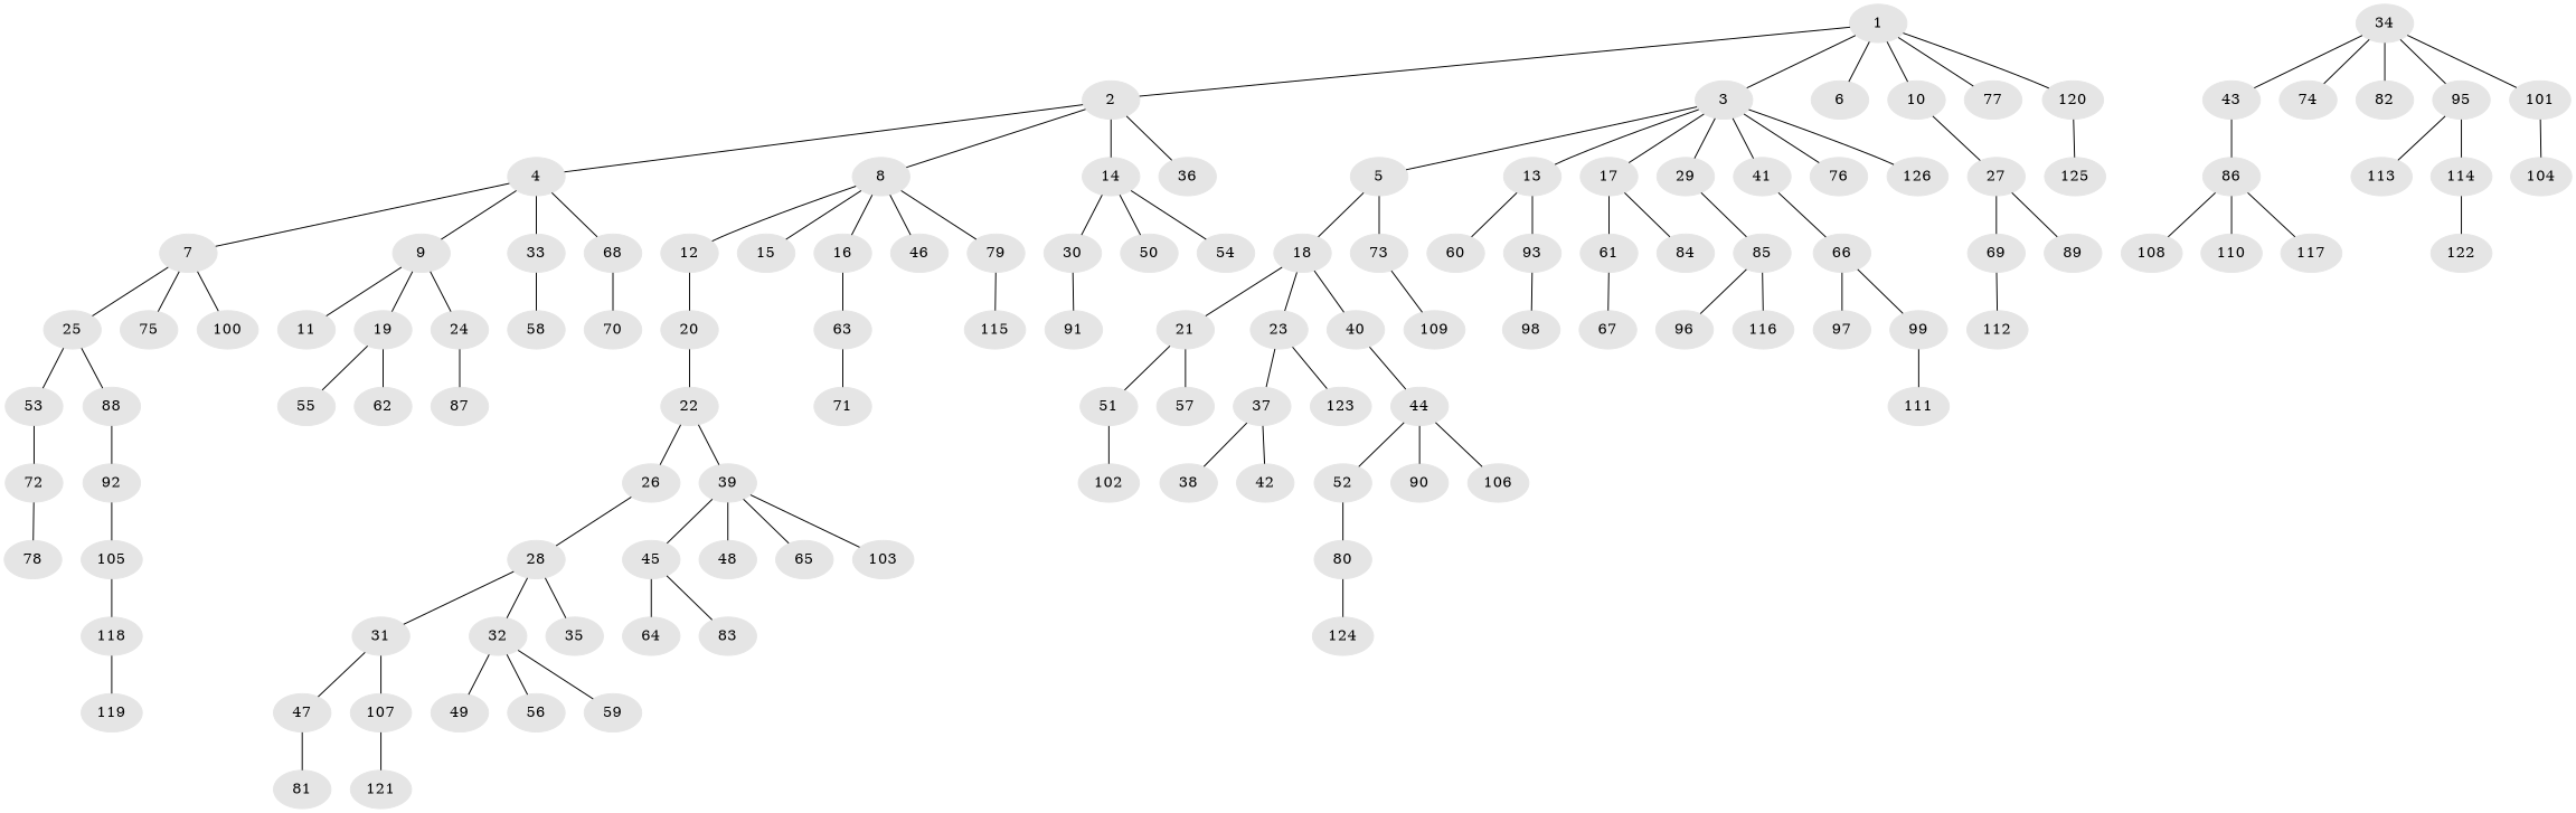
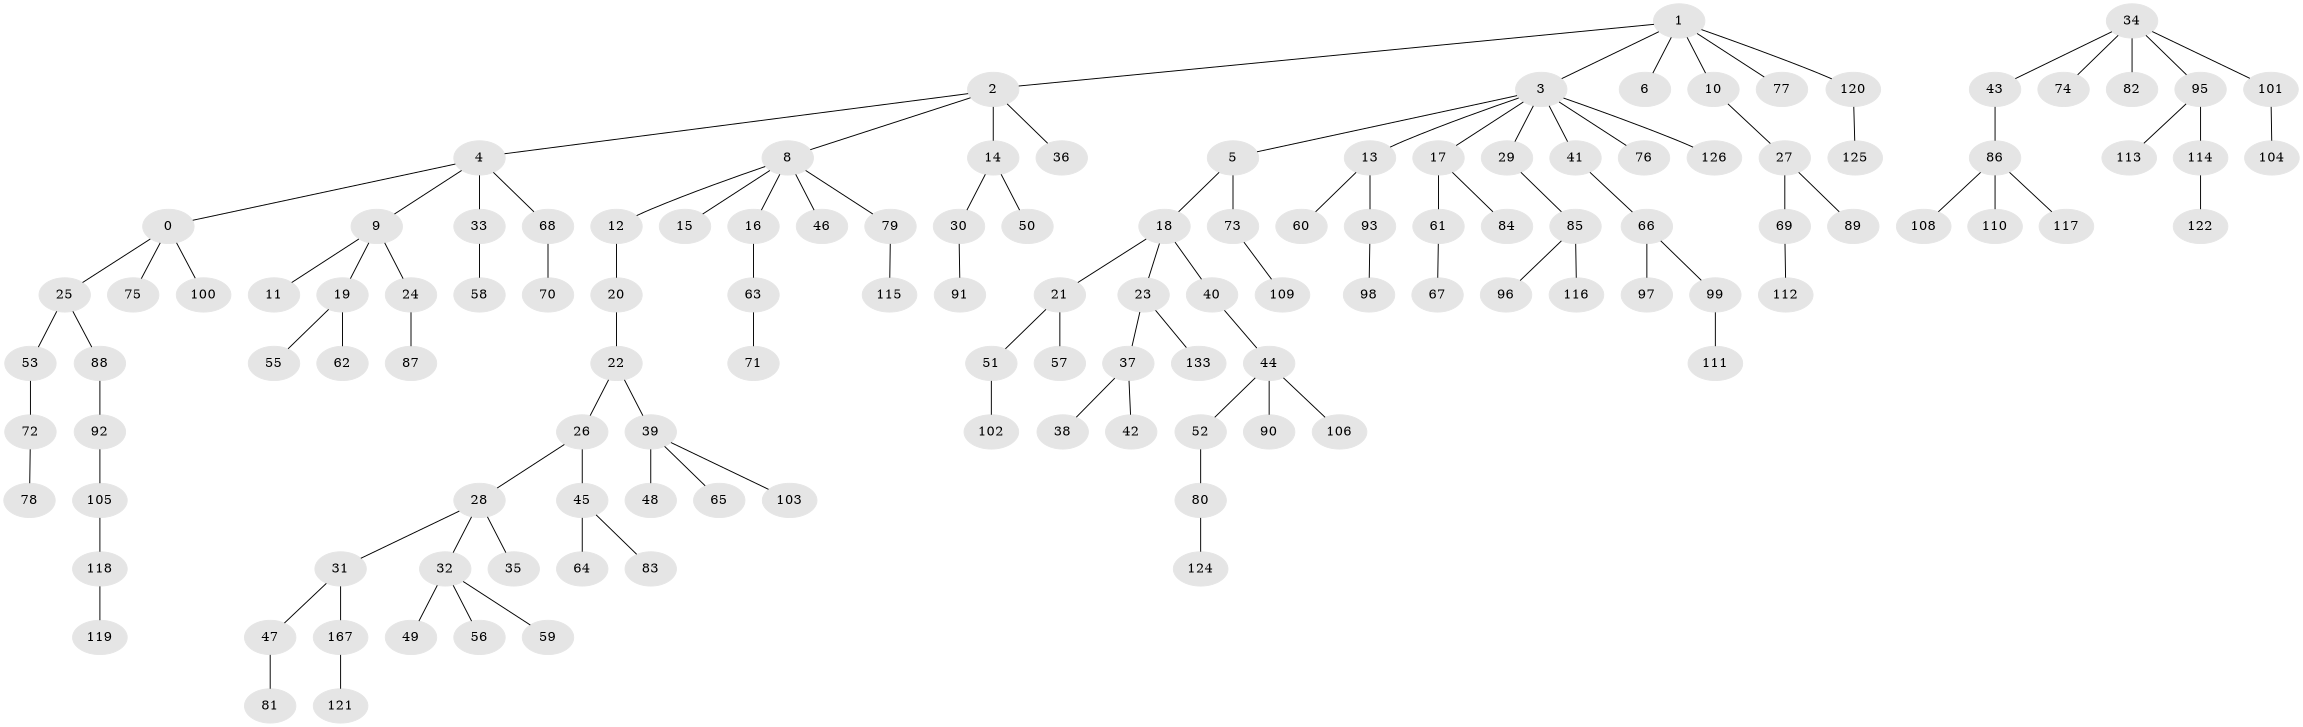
  graph {
    node [color=gray90 style=filled]
    1
    2
    3
    6
    10
    77
    120
    4
    8
    14
    36
    5
    13
    17
    29
    41
    76
    126
    27
    125
-   7
+   7 [label=0]
    9
    33
    68
    12
    15
    16
    46
    79
    30
    50
-   54
    18
    73
    60
    93
    61
    84
    85
    66
    25
    75
    100
    11
    19
    24
    58
    70
    21
    23
    40
    109
    53
    88
    20
    63
    115
    55
    62
    87
    69
    89
    22
    98
    91
    71
    67
    51
    57
    37
-   123
+   123 [label=133]
    44
    26
    39
    102
    28
    45
    48
    65
    103
    38
    42
    72
    92
    31
    32
    35
    64
    83
    112
    47
-   107
+   107 [label=167]
    49
    56
    59
    34
    43
    74
    82
    95
    101
    96
    116
    81
    121
    86
    113
    114
    104
    52
    90
    106
    97
    99
    108
    110
    117
    80
    124
    78
    111
    105
    118
    122
    119
    1 -- 2
    1 -- 3
    1 -- 6
    1 -- 10
    1 -- 77
    1 -- 120
    2 -- 4
    2 -- 8
    2 -- 14
    2 -- 36
    3 -- 5
    3 -- 13
    3 -- 17
    3 -- 29
    3 -- 41
    3 -- 76
    3 -- 126
    10 -- 27
    120 -- 125
    4 -- 7
    4 -- 9
    4 -- 33
    4 -- 68
    8 -- 12
    8 -- 15
    8 -- 16
    8 -- 46
    8 -- 79
    14 -- 30
    14 -- 50
-   14 -- 54
    5 -- 18
    5 -- 73
    13 -- 60
    13 -- 93
    17 -- 61
    17 -- 84
    29 -- 85
    41 -- 66
    27 -- 69
    27 -- 89
    7 -- 25
    7 -- 75
    7 -- 100
    9 -- 11
    9 -- 19
    9 -- 24
    33 -- 58
    68 -- 70
    12 -- 20
    16 -- 63
    79 -- 115
    30 -- 91
    18 -- 21
    18 -- 23
    18 -- 40
    73 -- 109
    93 -- 98
    61 -- 67
    85 -- 96
    85 -- 116
    66 -- 97
    66 -- 99
    25 -- 53
    25 -- 88
    19 -- 55
    19 -- 62
    24 -- 87
    21 -- 51
    21 -- 57
    23 -- 37
    23 -- 123
    40 -- 44
    53 -- 72
    88 -- 92
    20 -- 22
    63 -- 71
    69 -- 112
    22 -- 26
    22 -- 39
    51 -- 102
    37 -- 38
    37 -- 42
    44 -- 52
    44 -- 90
    44 -- 106
    26 -- 28
-   39 -- 45
+   26 -- 45
    39 -- 48
    39 -- 65
    39 -- 103
    28 -- 31
    28 -- 32
    28 -- 35
    45 -- 64
    45 -- 83
    72 -- 78
    92 -- 105
    31 -- 47
    31 -- 107
    32 -- 49
    32 -- 56
    32 -- 59
    47 -- 81
    107 -- 121
    34 -- 43
    34 -- 74
    34 -- 82
    34 -- 95
    34 -- 101
    43 -- 86
    95 -- 113
    95 -- 114
    101 -- 104
    86 -- 108
    86 -- 110
    86 -- 117
    114 -- 122
    52 -- 80
    99 -- 111
    80 -- 124
    105 -- 118
    118 -- 119
  }
